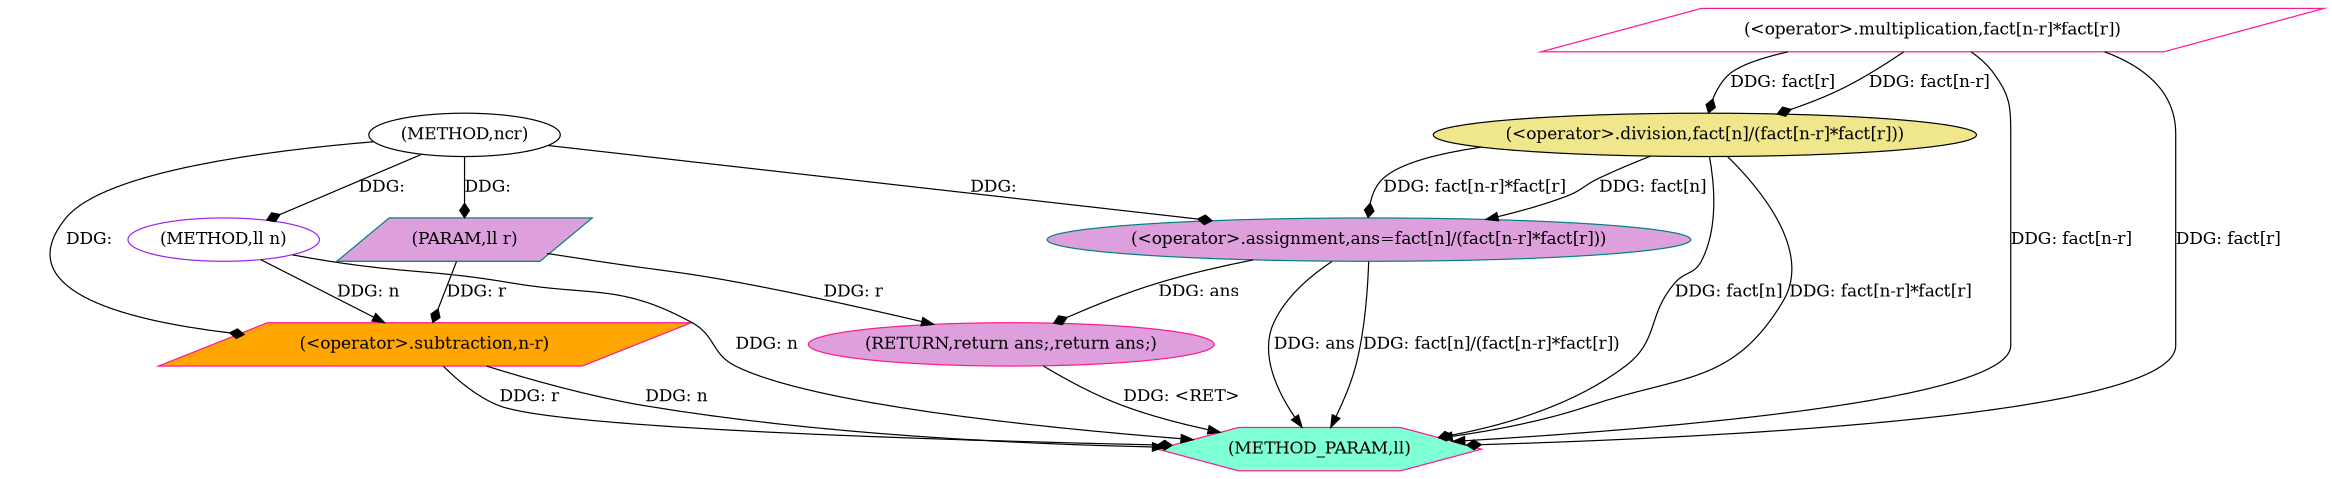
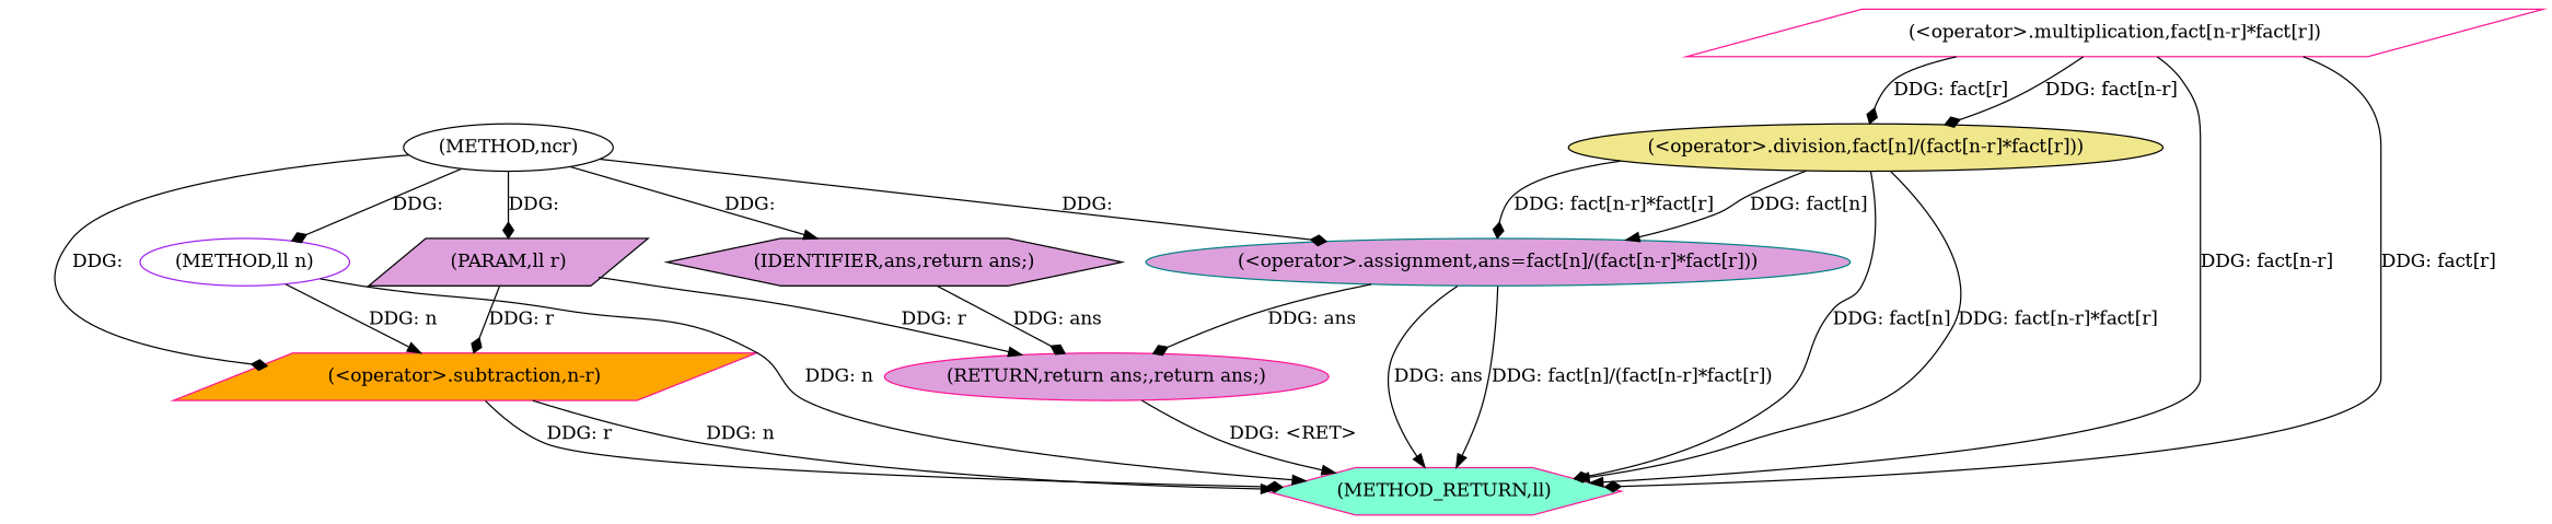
  digraph {
    node [color=deeppink fillcolor=plum shape=ellipse style=filled]
    edge [arrowhead=diamond]
    n1 [color=black fillcolor=white label="(METHOD,ncr)"]
    n2 [color=purple fillcolor=white label="(METHOD,ll n)"]
-   n3 [color=teal label="(PARAM,ll r)" shape=parallelogram]
+   n3 [color=black label="(PARAM,ll r)" shape=parallelogram]
    n4 [color=teal label="(<operator>.assignment,ans=fact[n]/(fact[n-r]*fact[r]))"]
+   n5 [color=black label="(IDENTIFIER,ans,return ans;)" shape=hexagon]
    n6 [fillcolor=orange label="(<operator>.subtraction,n-r)" shape=parallelogram]
-   n7 [fillcolor=aquamarine label="(METHOD_PARAM,ll)" shape=hexagon]
+   n7 [fillcolor=aquamarine label="(METHOD_RETURN,ll)" shape=hexagon]
    n8 [label="(RETURN,return ans;,return ans;)"]
    n9 [color=black fillcolor=khaki label="(<operator>.division,fact[n]/(fact[n-r]*fact[r]))"]
    n10 [fillcolor=white label="(<operator>.multiplication,fact[n-r]*fact[r])" shape=parallelogram]
    n1 -> n2 [label="DDG: "]
    n1 -> n3 [label="DDG: "]
    n1 -> n4 [label="DDG: "]
+   n1 -> n5 [arrowhead=normal label="DDG: "]
    n1 -> n6 [label="DDG: "]
    n2 -> n6 [arrowhead=normal label="DDG: n"]
    n2 -> n7 [arrowhead=normal label="DDG: n"]
    n3 -> n6 [label="DDG: r"]
    n3 -> n8 [arrowhead=normal label="DDG: r"]
    n4 -> n7 [arrowhead=normal label="DDG: ans"]
    n4 -> n7 [arrowhead=normal label="DDG: fact[n]/(fact[n-r]*fact[r])"]
    n4 -> n8 [label="DDG: ans"]
+   n5 -> n8 [label="DDG: ans"]
    n6 -> n7 [arrowhead=normal label="DDG: n"]
    n6 -> n7 [label="DDG: r"]
    n8 -> n7 [arrowhead=normal label="DDG: <RET>"]
    n9 -> n4 [label="DDG: fact[n-r]*fact[r]"]
    n9 -> n4 [arrowhead=normal label="DDG: fact[n]"]
    n9 -> n7 [label="DDG: fact[n]"]
    n9 -> n7 [arrowhead=normal label="DDG: fact[n-r]*fact[r]"]
    n10 -> n7 [arrowhead=normal label="DDG: fact[n-r]"]
    n10 -> n7 [label="DDG: fact[r]"]
    n10 -> n9 [label="DDG: fact[r]"]
    n10 -> n9 [label="DDG: fact[n-r]"]
  }
